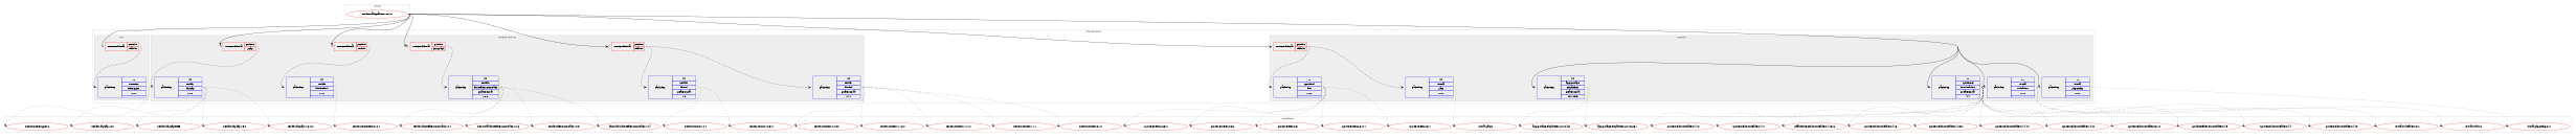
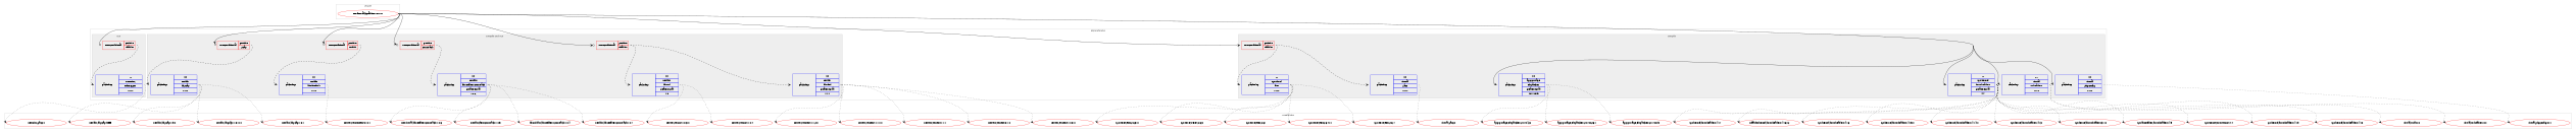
  digraph {
    compound=true
    concentrate=true
    fontname="DejaVu Serif"
    fontsize=10
    newrank=true
    rankdir=TB
    ranksep=1.5
    node [color=red fontname="DejaVu Serif" fontsize=10]
    edge [arrowhead=vee fontname="DejaVu Serif" headport=w style=dotted tailport=e weight=100]
    n1 [label="net-firewall/iptables-1.8.1-r1" width=4]
    n2 [color=blue label=<<TABLE BORDER="0" CELLBORDER="1" CELLSPACING="0" CELLPADDING="4" WIDTH="220"><TR><TD ROWSPAN="6" CELLPADDING="30">pack_dep</TD></TR><TR><TD WIDTH="110">no</TD></TR><TR><TD>sys-devel</TD></TR><TR><TD>flex</TD></TR><TR><TD>none</TD></TR><TR><TD></TD></TR></TABLE>> shape=none]
    n3 [color=blue label=<<TABLE BORDER="0" CELLBORDER="1" CELLSPACING="0" CELLPADDING="4" WIDTH="220"><TR><TD ROWSPAN="6" CELLPADDING="30">pack_dep</TD></TR><TR><TD WIDTH="110">no</TD></TR><TR><TD>virtual</TD></TR><TR><TD>yacc</TD></TR><TR><TD>none</TD></TR><TR><TD></TD></TR></TABLE>> shape=none]
    n4 [label=<<TABLE BORDER="0" CELLBORDER="1" CELLSPACING="0" CELLPADDING="4"><TR><TD ROWSPAN="3" CELLPADDING="10">use_conditional</TD></TR><TR><TD>positive</TD></TR><TR><TD>nftables</TD></TR></TABLE>> shape=none]
    n5 [color=blue label=<<TABLE BORDER="0" CELLBORDER="1" CELLSPACING="0" CELLPADDING="4" WIDTH="220"><TR><TD ROWSPAN="6" CELLPADDING="30">pack_dep</TD></TR><TR><TD WIDTH="110">no</TD></TR><TR><TD>app-portage</TD></TR><TR><TD>elt-patches</TD></TR><TR><TD>greaterequal</TD></TR><TR><TD>20170815</TD></TR></TABLE>> shape=none]
    n6 [color=blue label=<<TABLE BORDER="0" CELLBORDER="1" CELLSPACING="0" CELLPADDING="4" WIDTH="220"><TR><TD ROWSPAN="6" CELLPADDING="30">pack_dep</TD></TR><TR><TD WIDTH="110">no</TD></TR><TR><TD>sys-kernel</TD></TR><TR><TD>linux-headers</TD></TR><TR><TD>greaterequal</TD></TR><TR><TD>4.4</TD></TR></TABLE>> shape=none]
    n7 [color=blue label=<<TABLE BORDER="0" CELLBORDER="1" CELLSPACING="0" CELLPADDING="4" WIDTH="220"><TR><TD ROWSPAN="6" CELLPADDING="30">pack_dep</TD></TR><TR><TD WIDTH="110">no</TD></TR><TR><TD>virtual</TD></TR><TR><TD>os-headers</TD></TR><TR><TD>none</TD></TR><TR><TD></TD></TR></TABLE>> shape=none]
    n8 [color=blue label=<<TABLE BORDER="0" CELLBORDER="1" CELLSPACING="0" CELLPADDING="4" WIDTH="220"><TR><TD ROWSPAN="6" CELLPADDING="30">pack_dep</TD></TR><TR><TD WIDTH="110">no</TD></TR><TR><TD>virtual</TD></TR><TR><TD>pkgconfig</TD></TR><TR><TD>none</TD></TR><TR><TD></TD></TR></TABLE>> shape=none]
    n9 [color=blue label=<<TABLE BORDER="0" CELLBORDER="1" CELLSPACING="0" CELLPADDING="4" WIDTH="220"><TR><TD ROWSPAN="6" CELLPADDING="30">pack_dep</TD></TR><TR><TD WIDTH="110">no</TD></TR><TR><TD>net-libs</TD></TR><TR><TD>libmnl</TD></TR><TR><TD>greaterequal</TD></TR><TR><TD>1.0</TD></TR></TABLE>> shape=none]
    n10 [color=blue label=<<TABLE BORDER="0" CELLBORDER="1" CELLSPACING="0" CELLPADDING="4" WIDTH="220"><TR><TD ROWSPAN="6" CELLPADDING="30">pack_dep</TD></TR><TR><TD WIDTH="110">no</TD></TR><TR><TD>net-libs</TD></TR><TR><TD>libnftnl</TD></TR><TR><TD>greaterequal</TD></TR><TR><TD>1.1.1</TD></TR></TABLE>> shape=none]
    n11 [label=<<TABLE BORDER="0" CELLBORDER="1" CELLSPACING="0" CELLPADDING="4"><TR><TD ROWSPAN="3" CELLPADDING="10">use_conditional</TD></TR><TR><TD>positive</TD></TR><TR><TD>nftables</TD></TR></TABLE>> shape=none]
    n12 [color=blue label=<<TABLE BORDER="0" CELLBORDER="1" CELLSPACING="0" CELLPADDING="4" WIDTH="220"><TR><TD ROWSPAN="6" CELLPADDING="30">pack_dep</TD></TR><TR><TD WIDTH="110">no</TD></TR><TR><TD>net-libs</TD></TR><TR><TD>libnetfilter_conntrack</TD></TR><TR><TD>greaterequal</TD></TR><TR><TD>1.0.6</TD></TR></TABLE>> shape=none]
    n13 [label=<<TABLE BORDER="0" CELLBORDER="1" CELLSPACING="0" CELLPADDING="4"><TR><TD ROWSPAN="3" CELLPADDING="10">use_conditional</TD></TR><TR><TD>positive</TD></TR><TR><TD>conntrack</TD></TR></TABLE>> shape=none]
    n14 [color=blue label=<<TABLE BORDER="0" CELLBORDER="1" CELLSPACING="0" CELLPADDING="4" WIDTH="220"><TR><TD ROWSPAN="6" CELLPADDING="30">pack_dep</TD></TR><TR><TD WIDTH="110">no</TD></TR><TR><TD>net-libs</TD></TR><TR><TD>libnfnetlink</TD></TR><TR><TD>none</TD></TR><TR><TD></TD></TR></TABLE>> shape=none]
    n15 [label=<<TABLE BORDER="0" CELLBORDER="1" CELLSPACING="0" CELLPADDING="4"><TR><TD ROWSPAN="3" CELLPADDING="10">use_conditional</TD></TR><TR><TD>positive</TD></TR><TR><TD>netlink</TD></TR></TABLE>> shape=none]
    n16 [color=blue label=<<TABLE BORDER="0" CELLBORDER="1" CELLSPACING="0" CELLPADDING="4" WIDTH="220"><TR><TD ROWSPAN="6" CELLPADDING="30">pack_dep</TD></TR><TR><TD WIDTH="110">no</TD></TR><TR><TD>net-libs</TD></TR><TR><TD>libpcap</TD></TR><TR><TD>none</TD></TR><TR><TD></TD></TR></TABLE>> shape=none]
    n17 [label=<<TABLE BORDER="0" CELLBORDER="1" CELLSPACING="0" CELLPADDING="4"><TR><TD ROWSPAN="3" CELLPADDING="10">use_conditional</TD></TR><TR><TD>positive</TD></TR><TR><TD>pcap</TD></TR></TABLE>> shape=none]
    n18 [color=blue label=<<TABLE BORDER="0" CELLBORDER="1" CELLSPACING="0" CELLPADDING="4" WIDTH="220"><TR><TD ROWSPAN="6" CELLPADDING="30">pack_dep</TD></TR><TR><TD WIDTH="110">no</TD></TR><TR><TD>net-misc</TD></TR><TR><TD>ethertypes</TD></TR><TR><TD>none</TD></TR><TR><TD></TD></TR></TABLE>> shape=none]
    n19 [label=<<TABLE BORDER="0" CELLBORDER="1" CELLSPACING="0" CELLPADDING="4"><TR><TD ROWSPAN="3" CELLPADDING="10">use_conditional</TD></TR><TR><TD>positive</TD></TR><TR><TD>nftables</TD></TR></TABLE>> shape=none]
    n20 [label="sys-devel/flex-2.6.1" width=4]
    n21 [label="sys-devel/devel-2.6.3" width=4]
    n22 [label="sys-devel/flex-2.6.3-r1" width=4]
    n23 [label="sys-devel/flex-2.6.4" width=4]
    n24 [label="sys-devel/flex-2.6.4-r1" width=4]
    n25 [label="virtual/yacc-0" width=4]
    n26 [label="app-portage/elt-patches-20170422" width=4]
+   n27 [label="app-portage/elt-patches-20170815" width=4]
    n28 [label="app-portage/elt-patches-20170826.1" width=4]
    n29 [label="sys-kernel/linux-headers-3.18" width=4]
    n30 [label="sys-kernel/linux-headers-4.13" width=4]
    n31 [label="sys-kernel/linux-headers-4.14-r1" width=4]
    n32 [label="sys-kernel/linux-headers-4.15-r1" width=4]
    n33 [label="sys-kernel/linux-headers-4.16" width=4]
    n34 [label="nftables-kernel/linux-headers-4.16-r2" width=4]
    n35 [label="sys-kernel/linux-headers-4.17" width=4]
    n36 [label="sys-kernel/linux-headers-4.18" width=4]
    n37 [label="sys-kernel/linux-headers-4.19" width=4]
-   n38 [label="sys-kernel/linux-headers-4.4" width=4]
+   n38 [label="sys-kernel/linux-libmnl-4.4" width=4]
    n39 [label="sys-libnetfilter/linux-headers-4.9" width=4]
    n40 [label="virtual/os-libs-0" width=4]
    n41 [label="virtual/os-headers-0-r1" width=4]
    n42 [label="virtual/pkgconfig-0-r1" width=4]
    n43 [label="libmnl-libs/libnetfilter_conntrack-1.0.4" width=4]
    n44 [label="net-libs/flex_conntrack-1.0.5" width=4]
    n45 [label="net-virtual/libnetfilter_conntrack-1.0.6" width=4]
    n46 [label="net-libs/libnetfilter_conntrack-1.0.7" width=4]
    n47 [label="net-libs/libnfnetlink-1.0.1" width=4]
    n48 [label="net-libs/libmnl-1.0.3-r1" width=4]
    n49 [label="net-libs/libmnl-1.0.4" width=4]
    n50 [label="net-libs/libnftnl-1.0.8-r1" width=4]
    n51 [label="net-libs/libnftnl-8.1.0" width=4]
    n52 [label="net-libs/libnftnl-1.1.1" width=4]
    n53 [label="net-libs/libnftnl-1.1.1-r1" width=4]
    n54 [label="net-libs/libnftnl-1.1.2-r1" width=4]
    n55 [label="net-libs/libpcap-1.8.1" width=4]
    n56 [label="net-libs/libpcap-1.8.1-r0" width=4]
    n57 [label="net-libs/libpcap-1.9.0" width=4]
    n58 [label="net-libs/libpcap-9999" width=4]
-   n59 [label="net-misc/ethertypes-0" width=4]
+   n59 [label="net-misc/yacc-0" width=4]
    subgraph cluster_1 {
      color=gray
      label=<<i>ebuild</i>>
      rank=same
      n1
    }
    subgraph cluster_2 {
      color=gray
      label=<<i>dependencies</i>>
      subgraph cluster_3 {
        color=gray
        fillcolor="#eeeeee"
        label=<<i>compile</i>>
        style=filled
        subgraph sub_4 {
          color=gray
          fillcolor="#eeeeee"
          label=<<i>compile</i>>
          style=filled
          n4
          subgraph sub_5 {
            color=gray
            fillcolor="#eeeeee"
            label=<<i>compile</i>>
            style=filled
            n2
          }
          subgraph sub_6 {
            color=gray
            fillcolor="#eeeeee"
            label=<<i>compile</i>>
            style=filled
            n3
          }
        }
        subgraph sub_7 {
          color=gray
          fillcolor="#eeeeee"
          label=<<i>compile</i>>
          style=filled
          n5
        }
        subgraph sub_8 {
          color=gray
          fillcolor="#eeeeee"
          label=<<i>compile</i>>
          style=filled
          n6
        }
        subgraph sub_9 {
          color=gray
          fillcolor="#eeeeee"
          label=<<i>compile</i>>
          style=filled
          n7
        }
        subgraph sub_10 {
          color=gray
          fillcolor="#eeeeee"
          label=<<i>compile</i>>
          style=filled
          n8
        }
      }
      subgraph cluster_11 {
        color=gray
        fillcolor="#eeeeee"
        label=<<i>compile and run</i>>
        style=filled
        subgraph sub_12 {
          color=gray
          fillcolor="#eeeeee"
          label=<<i>compile and run</i>>
          style=filled
          n11
          subgraph sub_13 {
            color=gray
            fillcolor="#eeeeee"
            label=<<i>compile and run</i>>
            style=filled
            n9
          }
          subgraph sub_14 {
            color=gray
            fillcolor="#eeeeee"
            label=<<i>compile and run</i>>
            style=filled
            n10
          }
        }
        subgraph sub_15 {
          color=gray
          fillcolor="#eeeeee"
          label=<<i>compile and run</i>>
          style=filled
          n13
          subgraph sub_16 {
            color=gray
            fillcolor="#eeeeee"
            label=<<i>compile and run</i>>
            style=filled
            n12
          }
        }
        subgraph sub_17 {
          color=gray
          fillcolor="#eeeeee"
          label=<<i>compile and run</i>>
          style=filled
          n15
          subgraph sub_18 {
            color=gray
            fillcolor="#eeeeee"
            label=<<i>compile and run</i>>
            style=filled
            n14
          }
        }
        subgraph sub_19 {
          color=gray
          fillcolor="#eeeeee"
          label=<<i>compile and run</i>>
          style=filled
          n17
          subgraph sub_20 {
            color=gray
            fillcolor="#eeeeee"
            label=<<i>compile and run</i>>
            style=filled
            n16
          }
        }
      }
      subgraph cluster_21 {
        color=gray
        fillcolor="#eeeeee"
        label=<<i>run</i>>
        style=filled
        subgraph sub_22 {
          color=gray
          fillcolor="#eeeeee"
          label=<<i>run</i>>
          style=filled
          n19
          subgraph sub_23 {
            color=gray
            fillcolor="#eeeeee"
            label=<<i>run</i>>
            style=filled
            n18
          }
        }
      }
    }
    subgraph cluster_24 {
      color=gray
      label=<<i>candidates</i>>
      rank=same
      subgraph sub_25 {
        color=black
        label=<<i>candidates</i>>
        nodesep=1
        rank=same
        n20
        n21
        n22
        n23
        n24
      }
      subgraph sub_26 {
        color=black
        label=<<i>candidates</i>>
        nodesep=1
        rank=same
        n25
      }
      subgraph sub_27 {
        color=black
        label=<<i>candidates</i>>
        nodesep=1
        rank=same
        n26
+       n27
        n28
      }
      subgraph sub_28 {
        color=black
        label=<<i>candidates</i>>
        nodesep=1
        rank=same
        n29
        n30
        n31
        n32
        n33
        n34
        n35
        n36
        n37
        n38
        n39
      }
      subgraph sub_29 {
        color=black
        label=<<i>candidates</i>>
        nodesep=1
        rank=same
        n40
        n41
      }
      subgraph sub_30 {
        color=black
        label=<<i>candidates</i>>
        nodesep=1
        rank=same
        n42
      }
      subgraph sub_31 {
        color=black
        label=<<i>candidates</i>>
        nodesep=1
        rank=same
        n43
        n44
        n45
        n46
      }
      subgraph sub_32 {
        color=black
        label=<<i>candidates</i>>
        nodesep=1
        rank=same
        n47
      }
      subgraph sub_33 {
        color=black
        label=<<i>candidates</i>>
        nodesep=1
        rank=same
        n48
        n49
      }
      subgraph sub_34 {
        color=black
        label=<<i>candidates</i>>
        nodesep=1
        rank=same
        n50
        n51
        n52
        n53
        n54
      }
      subgraph sub_35 {
        color=black
        label=<<i>candidates</i>>
        nodesep=1
        rank=same
        n55
        n56
        n57
        n58
      }
      subgraph sub_36 {
        color=black
        label=<<i>candidates</i>>
        nodesep=1
        rank=same
        n59
      }
    }
    n1 -> n4 [style=solid weight=20]
    n1 -> n5 [style=solid weight=20]
    n1 -> n6 [style=solid weight=20]
    n1 -> n7 [style=solid weight=20]
    n1 -> n8 [style=solid weight=20]
    n1 -> n11 [arrowhead=odotvee style=solid weight=20]
    n1 -> n13 [arrowhead=odotvee style=solid weight=20]
    n1 -> n15 [arrowhead=odotvee style=solid weight=20]
    n1 -> n17 [arrowhead=odotvee style=solid weight=20]
    n1 -> n19 [arrowhead=odot style=solid weight=20]
    n2 -> n20
    n2 -> n21
    n2 -> n22
    n2 -> n23
    n2 -> n24
    n3 -> n25
    n4 -> n2 [style=dashed weight=20]
    n4 -> n3 [style=dashed weight=20]
    n5 -> n26
+   n5 -> n27
    n5 -> n28
    n6 -> n29
    n6 -> n30
    n6 -> n31
    n6 -> n32
    n6 -> n33
    n6 -> n34
    n6 -> n35
    n6 -> n36
    n6 -> n37
    n6 -> n38
    n6 -> n39
    n7 -> n40
    n7 -> n41
    n8 -> n42
    n9 -> n48
    n9 -> n49
    n10 -> n50
    n10 -> n51
    n10 -> n52
    n10 -> n53
    n10 -> n54
    n11 -> n9 [style=dashed weight=20]
    n11 -> n10 [style=dashed weight=20]
    n12 -> n43
    n12 -> n44
    n12 -> n45
    n12 -> n46
    n13 -> n12 [style=dashed weight=20]
    n14 -> n47
    n15 -> n14 [style=dashed weight=20]
    n16 -> n55
    n16 -> n56
    n16 -> n57
    n16 -> n58
    n17 -> n16 [style=dashed weight=20]
    n18 -> n59
    n19 -> n18 [style=dashed weight=20]
  }
